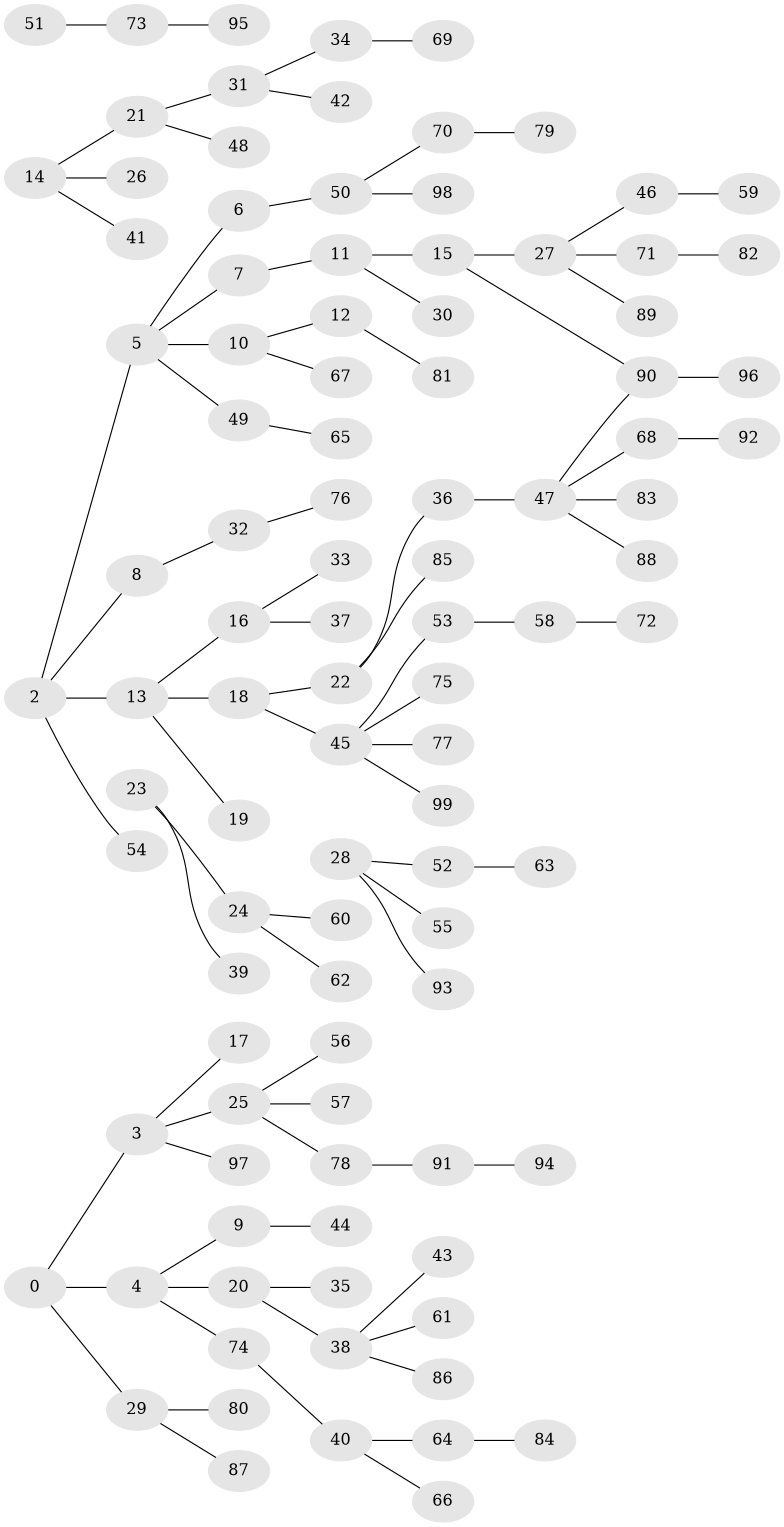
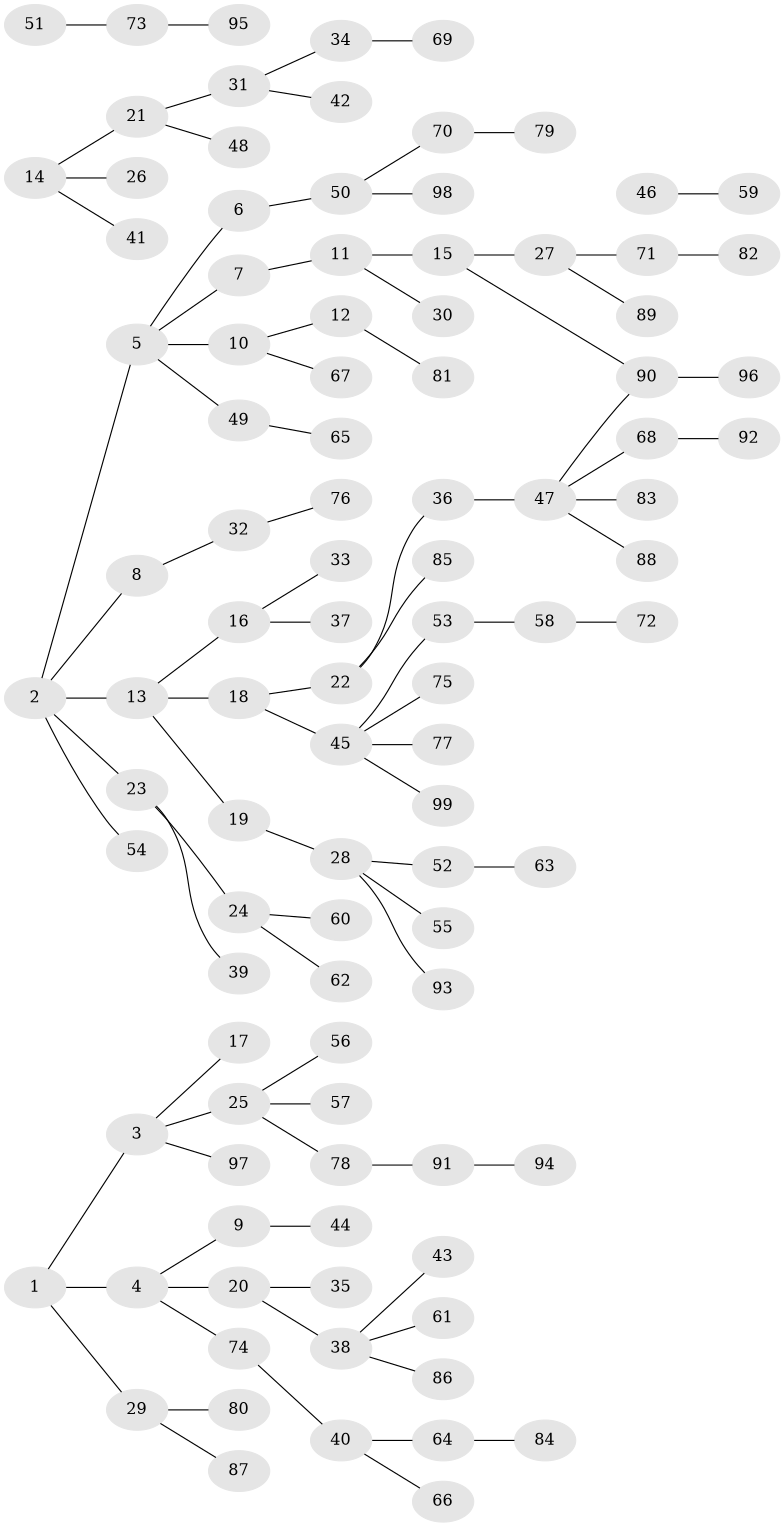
  graph {
    rankdir=LR
    node [color=gray90 style=filled]
-   1 [label=0]
+   1
    3
    4
    29
    2
    5
    8
    13
    23
    54
    17
    25
    97
    9
    20
    74
    80
    87
    6
    7
    10
    49
    32
    16
    18
    19
    24
    39
    56
    57
    78
    44
    35
    38
    40
    50
    11
    12
    67
    65
    70
    98
    15
    30
    76
    81
    14
    21
    26
    41
    27
    90
    33
    37
    22
    45
    28
    31
    48
    46
    71
    89
    96
    36
    85
    53
    75
    77
    99
    52
    55
    93
    43
    61
    86
    34
    42
    47
    60
    62
    91
    59
    82
    63
    69
    68
    83
    88
    64
    66
    84
    58
    51
    73
    92
    79
    95
    72
    94
    1 -- 3
    1 -- 4
    1 -- 29
    3 -- 17
    3 -- 25
    3 -- 97
    4 -- 9
    4 -- 20
    4 -- 74
    29 -- 80
    29 -- 87
    2 -- 5
    2 -- 8
    2 -- 13
+   2 -- 23
    2 -- 54
    5 -- 6
    5 -- 7
    5 -- 10
    5 -- 49
    8 -- 32
    13 -- 16
    13 -- 18
    13 -- 19
    23 -- 24
    23 -- 39
    25 -- 56
    25 -- 57
    25 -- 78
    9 -- 44
    20 -- 35
    20 -- 38
    74 -- 40
    6 -- 50
    7 -- 11
    10 -- 12
    10 -- 67
    49 -- 65
    32 -- 76
    16 -- 33
    16 -- 37
    18 -- 22
    18 -- 45
+   19 -- 28
    24 -- 60
    24 -- 62
    78 -- 91
    38 -- 43
    38 -- 61
    38 -- 86
    40 -- 64
    40 -- 66
    50 -- 70
    50 -- 98
    11 -- 15
    11 -- 30
    12 -- 81
    70 -- 79
    15 -- 27
    15 -- 90
    14 -- 21
    14 -- 26
    14 -- 41
    21 -- 31
    21 -- 48
-   27 -- 46
    27 -- 71
    27 -- 89
    90 -- 96
    22 -- 36
    22 -- 85
    45 -- 53
    45 -- 75
    45 -- 77
    45 -- 99
    28 -- 52
    28 -- 55
    28 -- 93
    31 -- 34
    31 -- 42
    46 -- 59
    71 -- 82
    36 -- 47
    53 -- 58
    52 -- 63
    34 -- 69
    47 -- 90
    47 -- 68
    47 -- 83
    47 -- 88
    91 -- 94
    68 -- 92
    64 -- 84
    58 -- 72
    51 -- 73
    73 -- 95
  }
